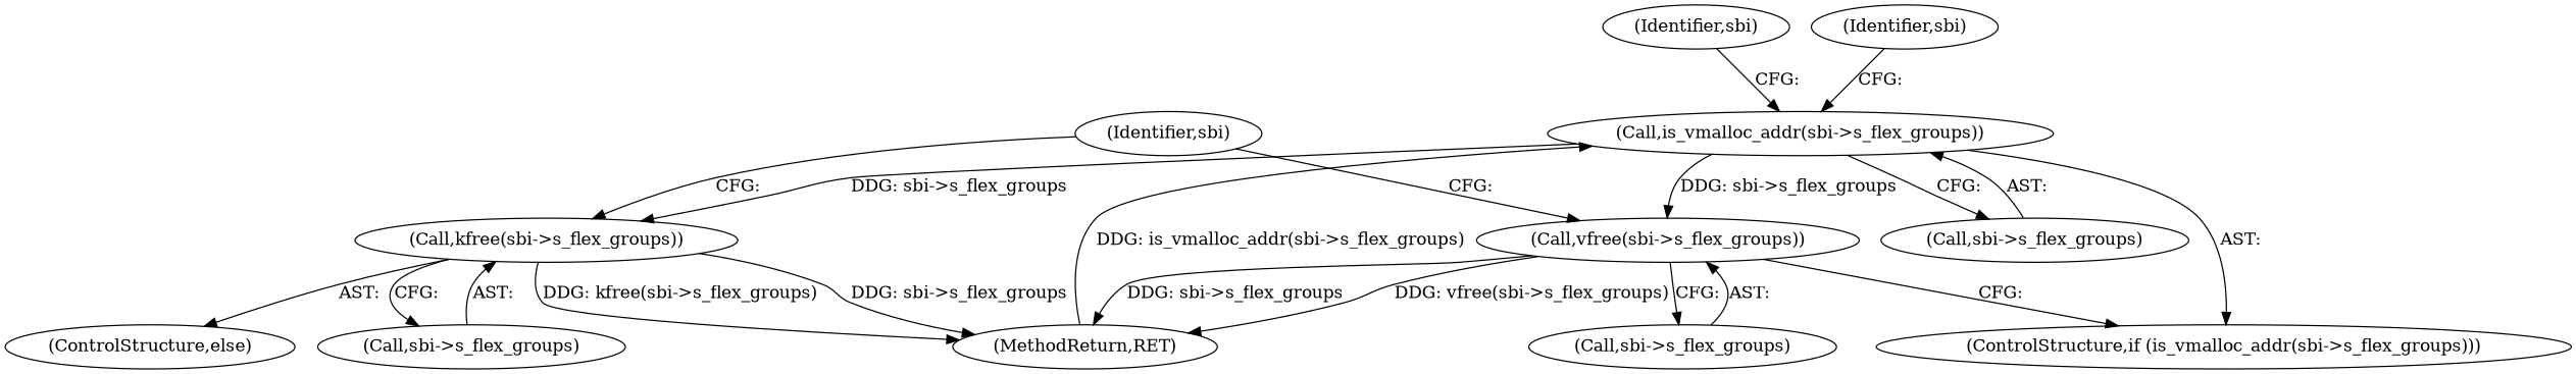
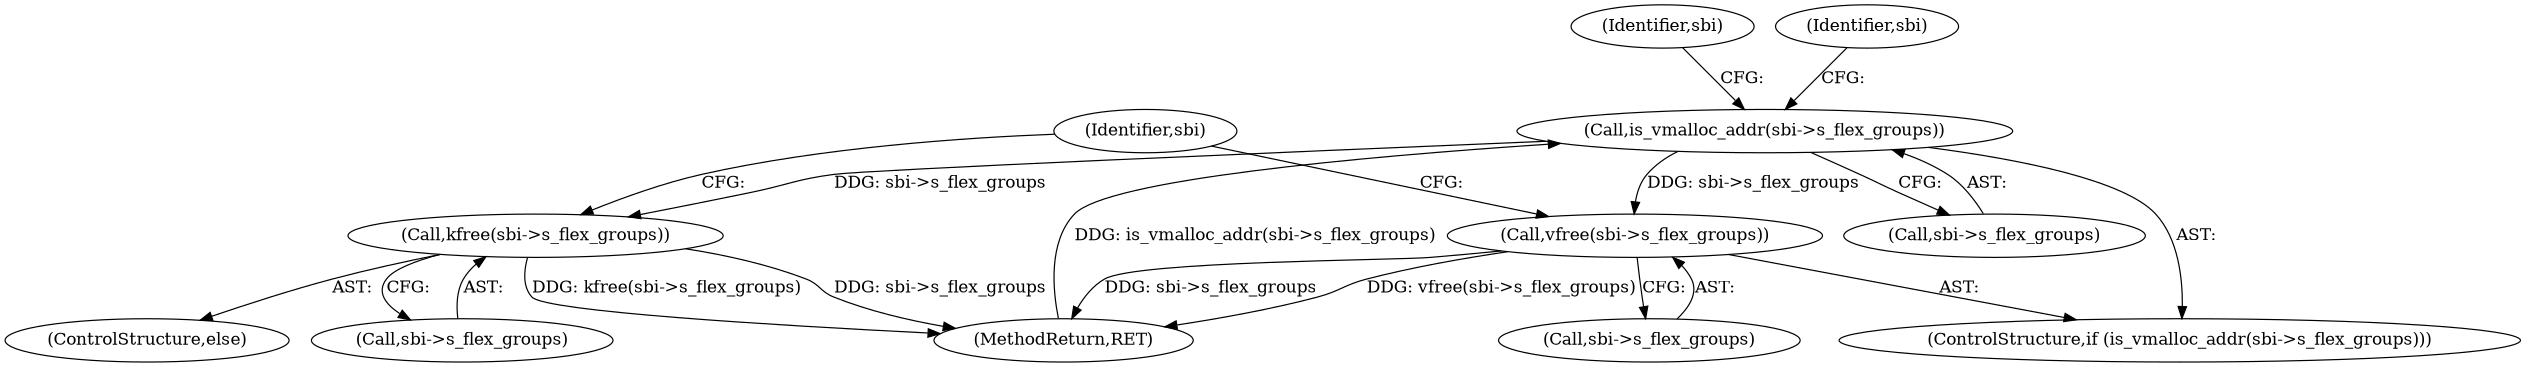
  digraph {
    fontname="DejaVu Serif"
    node [fontname="DejaVu Serif"]
    edge [fontname="DejaVu Serif"]
    n1 [label="(Call,is_vmalloc_addr(sbi->s_flex_groups))"]
    n2 [label="(Call,vfree(sbi->s_flex_groups))"]
    n3 [label="(Call,kfree(sbi->s_flex_groups))"]
    n4 [label="(ControlStructure,if (is_vmalloc_addr(sbi->s_flex_groups)))"]
    n5 [label="(Call,sbi->s_flex_groups)"]
    n6 [label="(MethodReturn,RET)"]
    n7 [label="(Call,sbi->s_flex_groups)"]
    n8 [label="(ControlStructure,else)"]
    n9 [label="(Call,sbi->s_flex_groups)"]
    n10 [label="(Identifier,sbi)"]
    n11 [label="(Identifier,sbi)"]
    n12 [label="(Identifier,sbi)"]
    n1 -> n2 [label="DDG: sbi->s_flex_groups"]
    n1 -> n3 [label="DDG: sbi->s_flex_groups"]
    n1 -> n4 [label="AST: "]
    n1 -> n5 [label="CFG: "]
-   n2 -> n4 [label="CFG: "]
+   n2 -> n4 [label="AST: "]
    n2 -> n6 [label="DDG: sbi->s_flex_groups"]
    n2 -> n6 [label="DDG: vfree(sbi->s_flex_groups)"]
    n2 -> n7 [label="CFG: "]
    n3 -> n6 [label="DDG: sbi->s_flex_groups"]
    n3 -> n6 [label="DDG: kfree(sbi->s_flex_groups)"]
    n3 -> n8 [label="AST: "]
    n3 -> n9 [label="CFG: "]
    n5 -> n1 [label="AST: "]
    n6 -> n1 [label="DDG: is_vmalloc_addr(sbi->s_flex_groups)"]
    n7 -> n2 [label="AST: "]
    n9 -> n3 [label="AST: "]
    n10 -> n1 [label="CFG: "]
    n11 -> n2 [label="CFG: "]
    n11 -> n3 [label="CFG: "]
    n12 -> n1 [label="CFG: "]
  }
